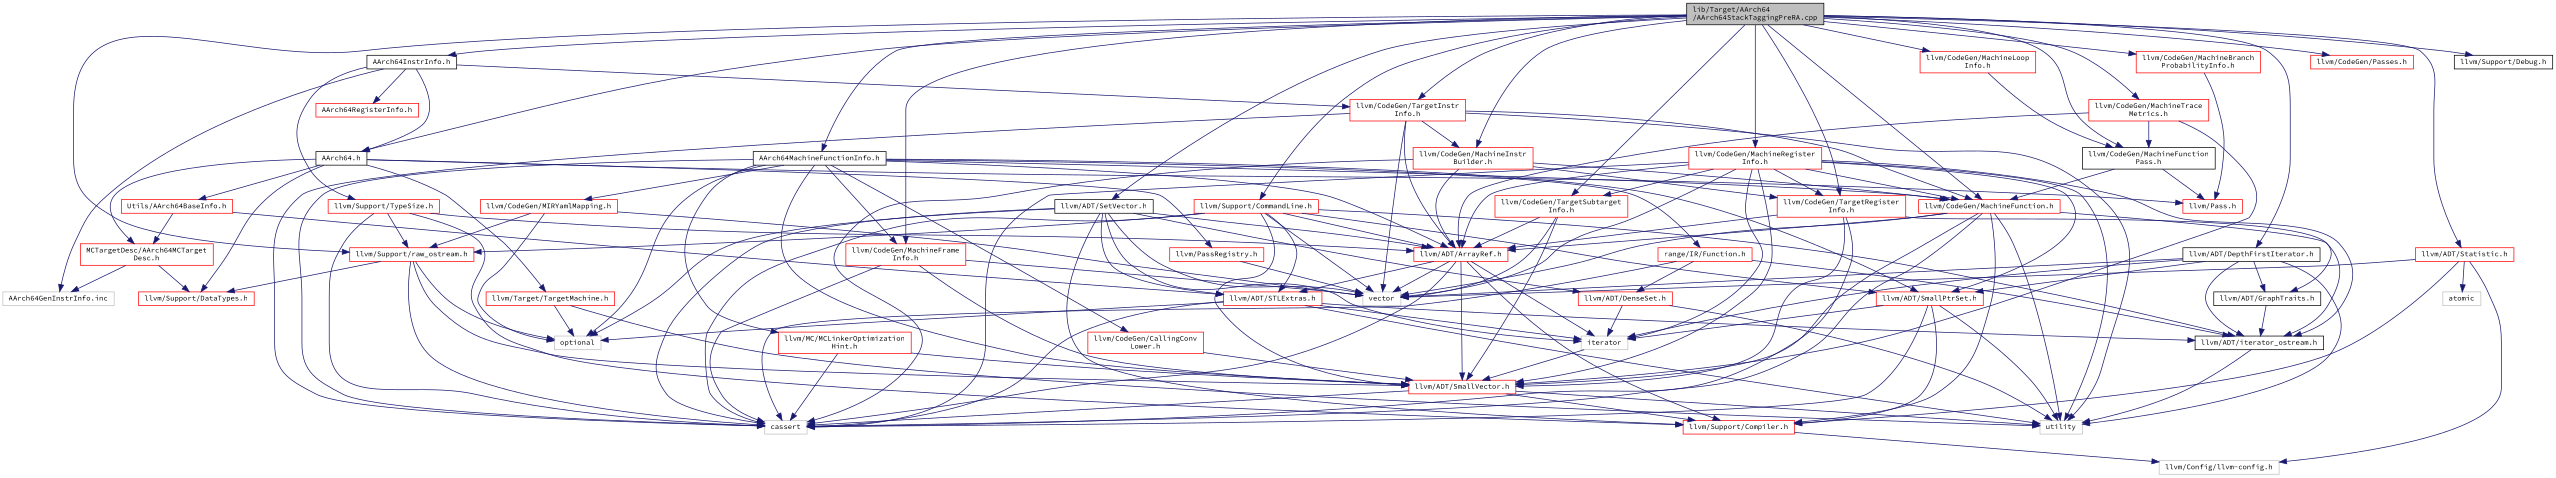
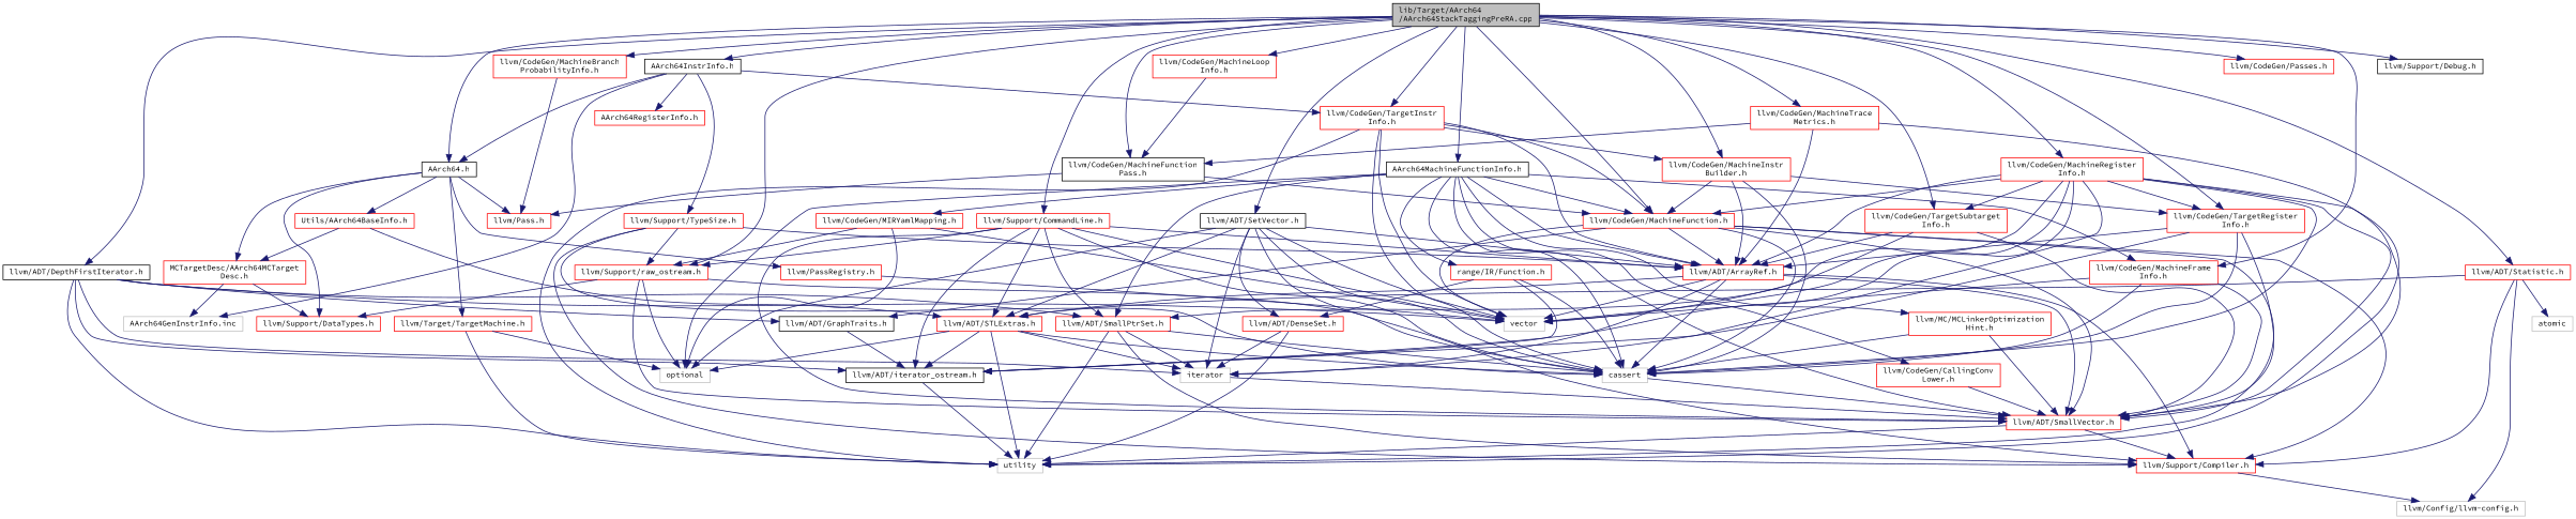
  digraph {
    fontname="Source Code Pro"
    node [color=red fontname="Source Code Pro" fontsize=10 shape=record]
    edge [color=midnightblue fontname="Source Code Pro" fontsize=10 labelfontname=Helvetica labelfontsize=10 style=solid]
    n1 [color=black fillcolor=grey75 fontcolor=black height=0.2 label="lib/Target/AArch64\l/AArch64StackTaggingPreRA.cpp" style=filled width=0.4]
    n2 [color=black height=0.2 label="AArch64.h" width=0.4]
    n3 [color=black height=0.2 label="AArch64MachineFunctionInfo.h" width=0.4]
    n4 [height=0.2 label="llvm/Support/raw_ostream.h" width=0.4]
    n5 [height=0.2 label="llvm/CodeGen/MachineFrame\lInfo.h" width=0.4]
    n6 [height=0.2 label="llvm/CodeGen/MachineFunction.h" width=0.4]
    n7 [color=black height=0.2 label="AArch64InstrInfo.h" width=0.4]
    n8 [height=0.2 label="llvm/CodeGen/TargetInstr\lInfo.h" width=0.4]
    n9 [height=0.2 label="llvm/CodeGen/MachineInstr\lBuilder.h" width=0.4]
    n10 [height=0.2 label="llvm/CodeGen/TargetRegister\lInfo.h" width=0.4]
    n11 [color=black height=0.2 label="llvm/ADT/DepthFirstIterator.h" width=0.4]
    n12 [color=black height=0.2 label="llvm/ADT/SetVector.h" width=0.4]
    n13 [height=0.2 label="llvm/ADT/Statistic.h" width=0.4]
    n14 [height=0.2 label="llvm/CodeGen/MachineBranch\lProbabilityInfo.h" width=0.4]
    n15 [color=black height=0.2 label="llvm/CodeGen/MachineFunction\lPass.h" width=0.4]
    n16 [height=0.2 label="llvm/CodeGen/MachineLoop\lInfo.h" width=0.4]
    n17 [height=0.2 label="llvm/CodeGen/MachineRegister\lInfo.h" width=0.4]
    n18 [height=0.2 label="llvm/CodeGen/TargetSubtarget\lInfo.h" width=0.4]
    n19 [height=0.2 label="llvm/CodeGen/MachineTrace\lMetrics.h" width=0.4]
    n20 [height=0.2 label="llvm/CodeGen/Passes.h" width=0.4]
    n21 [height=0.2 label="llvm/Support/CommandLine.h" width=0.4]
    n22 [color=black height=0.2 label="llvm/Support/Debug.h" width=0.4]
    n23 [height=0.2 label="MCTargetDesc/AArch64MCTarget\lDesc.h" width=0.4]
    n24 [height=0.2 label="llvm/Support/DataTypes.h" width=0.4]
    n25 [height=0.2 label="Utils/AArch64BaseInfo.h" width=0.4]
    n26 [height=0.2 label="llvm/Pass.h" width=0.4]
    n27 [height=0.2 label="llvm/PassRegistry.h" width=0.4]
    n28 [height=0.2 label="llvm/Target/TargetMachine.h" width=0.4]
    n29 [color=grey75 height=0.2 label=cassert width=0.4]
    n30 [color=grey75 height=0.2 label=optional width=0.4]
    n31 [height=0.2 label="llvm/ADT/ArrayRef.h" width=0.4]
    n32 [height=0.2 label="llvm/ADT/SmallVector.h" width=0.4]
    n33 [height=0.2 label="llvm/ADT/SmallPtrSet.h" width=0.4]
    n34 [height=0.2 label="llvm/CodeGen/CallingConv\lLower.h" width=0.4]
    n35 [height=0.2 label="llvm/CodeGen/MIRYamlMapping.h" width=0.4]
    n36 [height=0.2 label="range/IR/Function.h" width=0.4]
    n37 [height=0.2 label="llvm/MC/MCLinkerOptimization\lHint.h" width=0.4]
    n38 [color=grey75 height=0.2 label=vector width=0.4]
    n39 [color=grey75 height=0.2 label=utility width=0.4]
    n40 [height=0.2 label="llvm/Support/Compiler.h" width=0.4]
    n41 [color=black height=0.2 label="llvm/ADT/GraphTraits.h" width=0.4]
    n42 [color=grey75 height=0.2 label="AArch64GenInstrInfo.inc" width=0.4]
    n43 [height=0.2 label="AArch64RegisterInfo.h" width=0.4]
    n44 [height=0.2 label="llvm/Support/TypeSize.h" width=0.4]
    n45 [color=black height=0.2 label="llvm/ADT/iterator_ostream.h" width=0.4]
    n46 [color=grey75 height=0.2 label=iterator width=0.4]
    n47 [height=0.2 label="llvm/ADT/STLExtras.h" width=0.4]
    n48 [height=0.2 label="llvm/ADT/DenseSet.h" width=0.4]
    n49 [color=grey75 height=0.2 label="llvm/Config/llvm-config.h" width=0.4]
    n50 [color=grey75 height=0.2 label=atomic width=0.4]
    n1 -> n2
    n1 -> n3
    n1 -> n4
    n1 -> n5
    n1 -> n6
    n1 -> n7
    n1 -> n8
    n1 -> n9
    n1 -> n10
    n1 -> n11
    n1 -> n12
    n1 -> n13
    n1 -> n14
    n1 -> n15
    n1 -> n16
    n1 -> n17
    n1 -> n18
    n1 -> n19
    n1 -> n20
    n1 -> n21
    n1 -> n22
    n2 -> n23
    n2 -> n24
    n2 -> n25
    n2 -> n26
    n2 -> n27
    n2 -> n28
    n3 -> n5
    n3 -> n6
    n3 -> n29
    n3 -> n30
    n3 -> n31
    n3 -> n32
    n3 -> n33
    n3 -> n34
    n3 -> n35
    n3 -> n36
    n3 -> n37
    n4 -> n24
    n4 -> n29
    n4 -> n30
    n4 -> n32
    n5 -> n29
    n5 -> n32
    n5 -> n38
    n6 -> n29
    n6 -> n31
    n6 -> n32
    n6 -> n38
    n6 -> n39
    n6 -> n40
    n6 -> n41
    n7 -> n2
    n7 -> n8
    n7 -> n42
    n7 -> n43
    n7 -> n44
    n8 -> n6
    n8 -> n9
    n8 -> n29
    n8 -> n31
    n8 -> n38
    n8 -> n39
    n9 -> n6
    n9 -> n10
    n9 -> n29
    n9 -> n31
    n10 -> n29
    n10 -> n31
    n10 -> n32
    n10 -> n45
    n11 -> n33
    n11 -> n38
    n11 -> n39
    n11 -> n41
    n11 -> n45
    n11 -> n46
    n12 -> n29
    n12 -> n30
    n12 -> n31
    n12 -> n38
    n12 -> n40
    n12 -> n46
    n12 -> n47
    n12 -> n48
-   n13 -> n38
+   n13 -> n47
    n13 -> n40
    n13 -> n49
    n13 -> n50
    n14 -> n26
    n15 -> n6
    n15 -> n26
    n16 -> n15
    n17 -> n6
    n17 -> n10
    n17 -> n18
    n17 -> n29
    n17 -> n31
    n17 -> n32
    n17 -> n33
    n17 -> n38
    n17 -> n39
    n17 -> n45
    n17 -> n46
    n18 -> n31
    n18 -> n32
    n18 -> n38
    n19 -> n15
    n19 -> n31
    n19 -> n32
    n21 -> n4
    n21 -> n29
    n21 -> n31
    n21 -> n32
    n21 -> n33
    n21 -> n38
    n21 -> n45
    n21 -> n47
    n23 -> n24
    n23 -> n42
    n25 -> n23
    n25 -> n47
    n27 -> n38
    n28 -> n30
    n28 -> n39
    n31 -> n29
    n31 -> n32
    n31 -> n38
    n31 -> n40
    n31 -> n46
    n31 -> n47
-   n32 -> n29
+   n29 -> n32
    n32 -> n39
    n32 -> n40
    n33 -> n29
    n33 -> n39
    n33 -> n40
    n33 -> n46
    n34 -> n32
    n35 -> n4
    n35 -> n30
    n35 -> n38
    n36 -> n29
    n36 -> n45
    n36 -> n48
    n37 -> n29
    n37 -> n32
    n40 -> n49
    n41 -> n45
    n44 -> n4
    n44 -> n29
    n44 -> n31
    n44 -> n40
    n45 -> n39
    n46 -> n32
    n47 -> n29
    n47 -> n30
    n47 -> n39
    n47 -> n45
    n47 -> n46
    n48 -> n39
    n48 -> n46
  }
